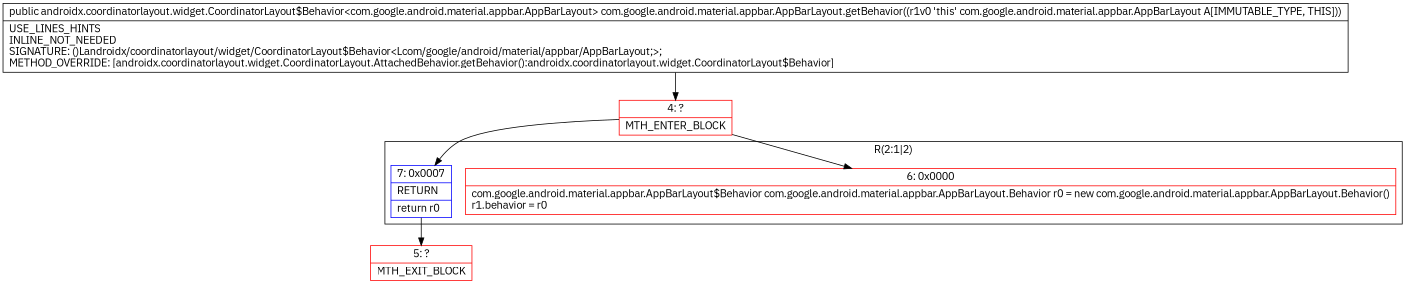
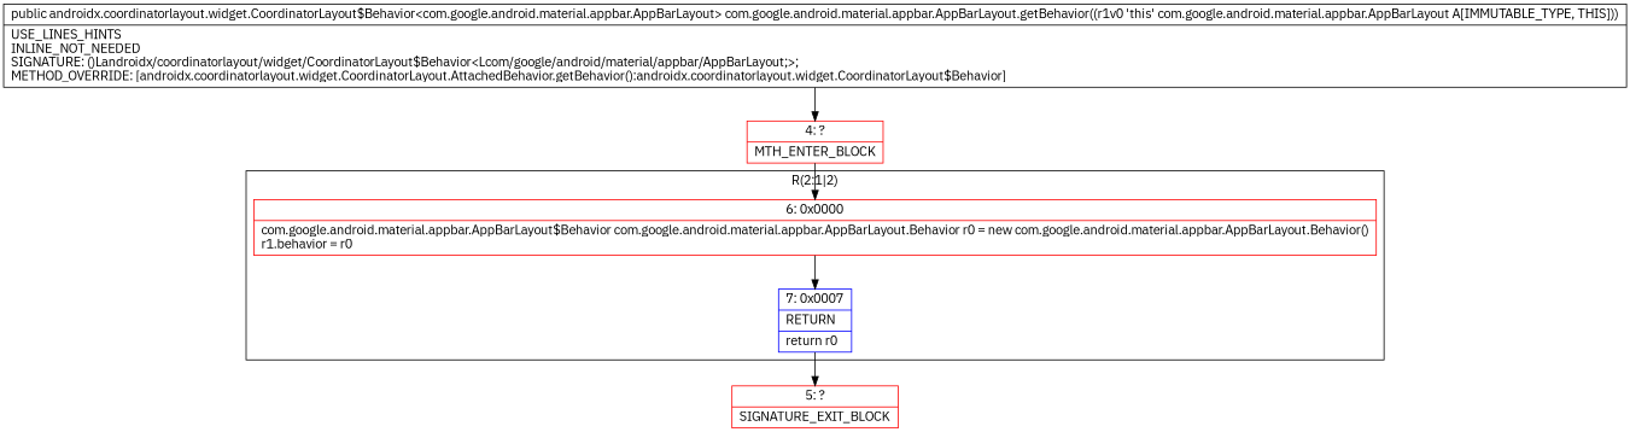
  digraph {
    fontname="IBM Plex Sans"
    node [color=red fontname="IBM Plex Sans" shape=record]
    edge [fontname="IBM Plex Sans"]
    n1 [label="{6\:\ 0x0000|com.google.android.material.appbar.AppBarLayout$Behavior com.google.android.material.appbar.AppBarLayout.Behavior r0 = new com.google.android.material.appbar.AppBarLayout.Behavior()\lr1.behavior = r0\l}"]
    n2 [color=blue label="{7\:\ 0x0007|RETURN\l|return r0\l}"]
-   n3 [label="{5\:\ ?|MTH_EXIT_BLOCK\l}"]
+   n3 [label="{5\:\ ?|SIGNATURE_EXIT_BLOCK\l}"]
    n4 [label="{4\:\ ?|MTH_ENTER_BLOCK\l}"]
    n5 [label="{public androidx.coordinatorlayout.widget.CoordinatorLayout$Behavior\<com.google.android.material.appbar.AppBarLayout\> com.google.android.material.appbar.AppBarLayout.getBehavior((r1v0 'this' com.google.android.material.appbar.AppBarLayout A[IMMUTABLE_TYPE, THIS]))  | USE_LINES_HINTS\lINLINE_NOT_NEEDED\lSIGNATURE: ()Landroidx\/coordinatorlayout\/widget\/CoordinatorLayout$Behavior\<Lcom\/google\/android\/material\/appbar\/AppBarLayout;\>;\lMETHOD_OVERRIDE: [androidx.coordinatorlayout.widget.CoordinatorLayout.AttachedBehavior.getBehavior():androidx.coordinatorlayout.widget.CoordinatorLayout$Behavior]\l}" color=""]
    subgraph cluster_1 {
      label="R(2:1|2)"
      n1
      n2
    }
-   n4 -> n2
+   n1 -> n2
    n2 -> n3
    n4 -> n1
    n5 -> n4
  }
